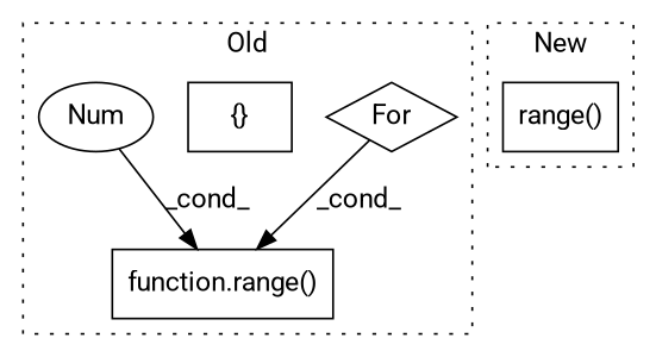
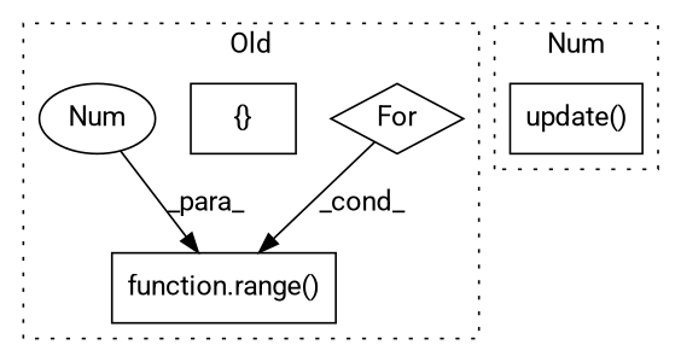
  digraph {
    fontname=Roboto
    node [a=75 fontname=Roboto shape=box]
    edge [fontname=Roboto]
    n1 [l="6,1" label="function.range()" s="9380,9415"]
    n2 [a=107 l="4,18" label=For s="9371,9416" shape=diamond]
    n3 [a=95 l="1,1" label="{}" s="10095,10198"]
    n4 [a=76 l=1 label=Num s=9386 shape=ellipse]
-   n5 [l="22,1" label="range()" s="8881,8927"]
+   n5 [l="22,1" label="update()" s="8881,8927"]
    subgraph cluster_1 {
      label=Old
      style=dotted
      n1
      n2
      n3
      n4
    }
    subgraph cluster_2 {
-     label=New
+     label=Num
      style=dotted
      n5
    }
    n2 -> n1 [label=_cond_]
-   n4 -> n1 [label=_cond_]
+   n4 -> n1 [label=_para_]
  }
